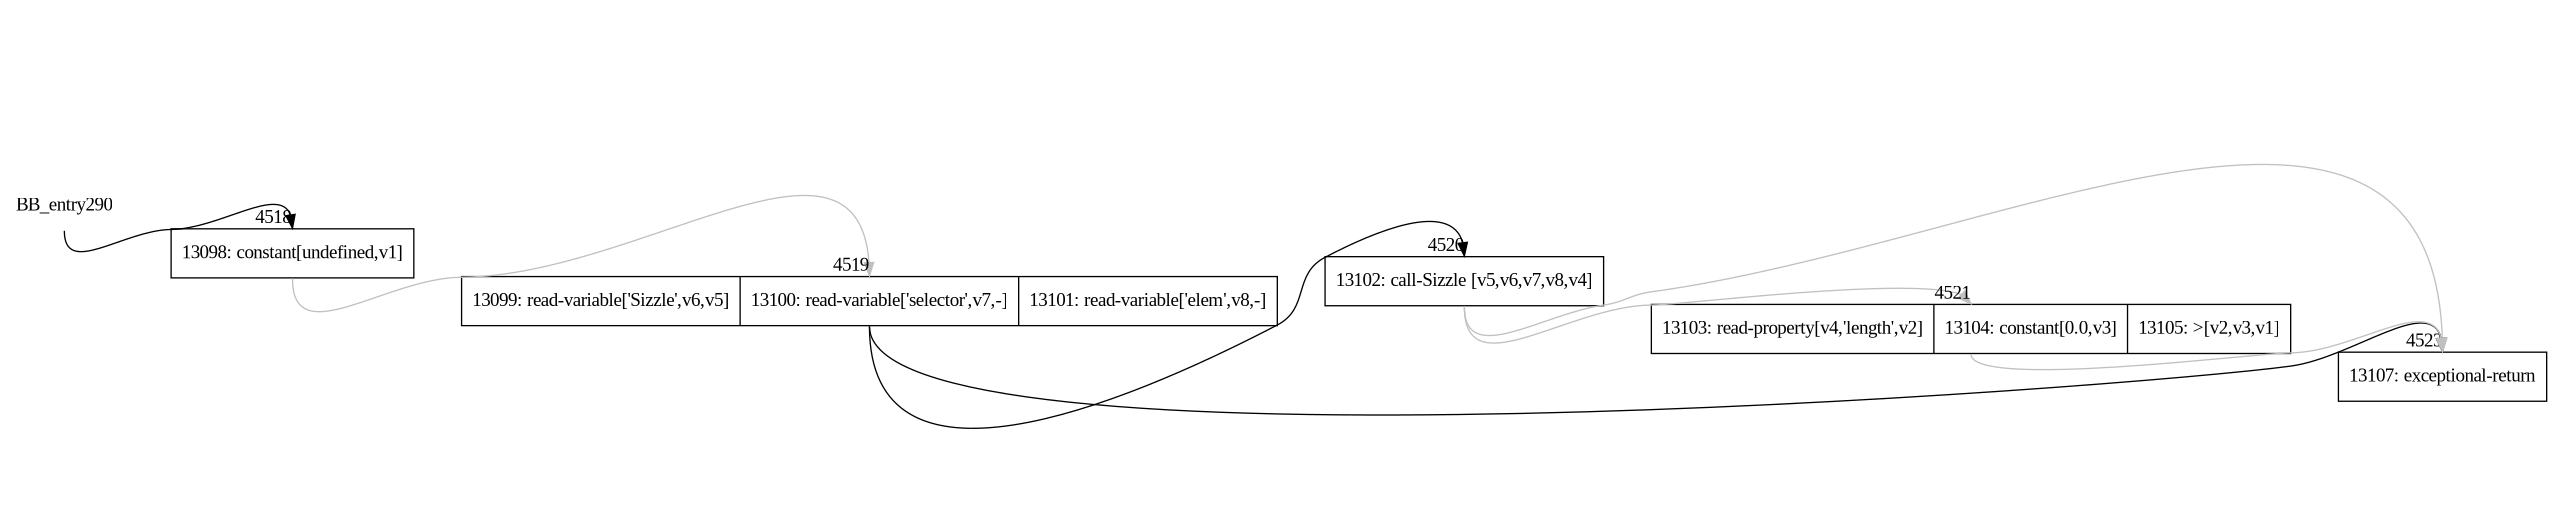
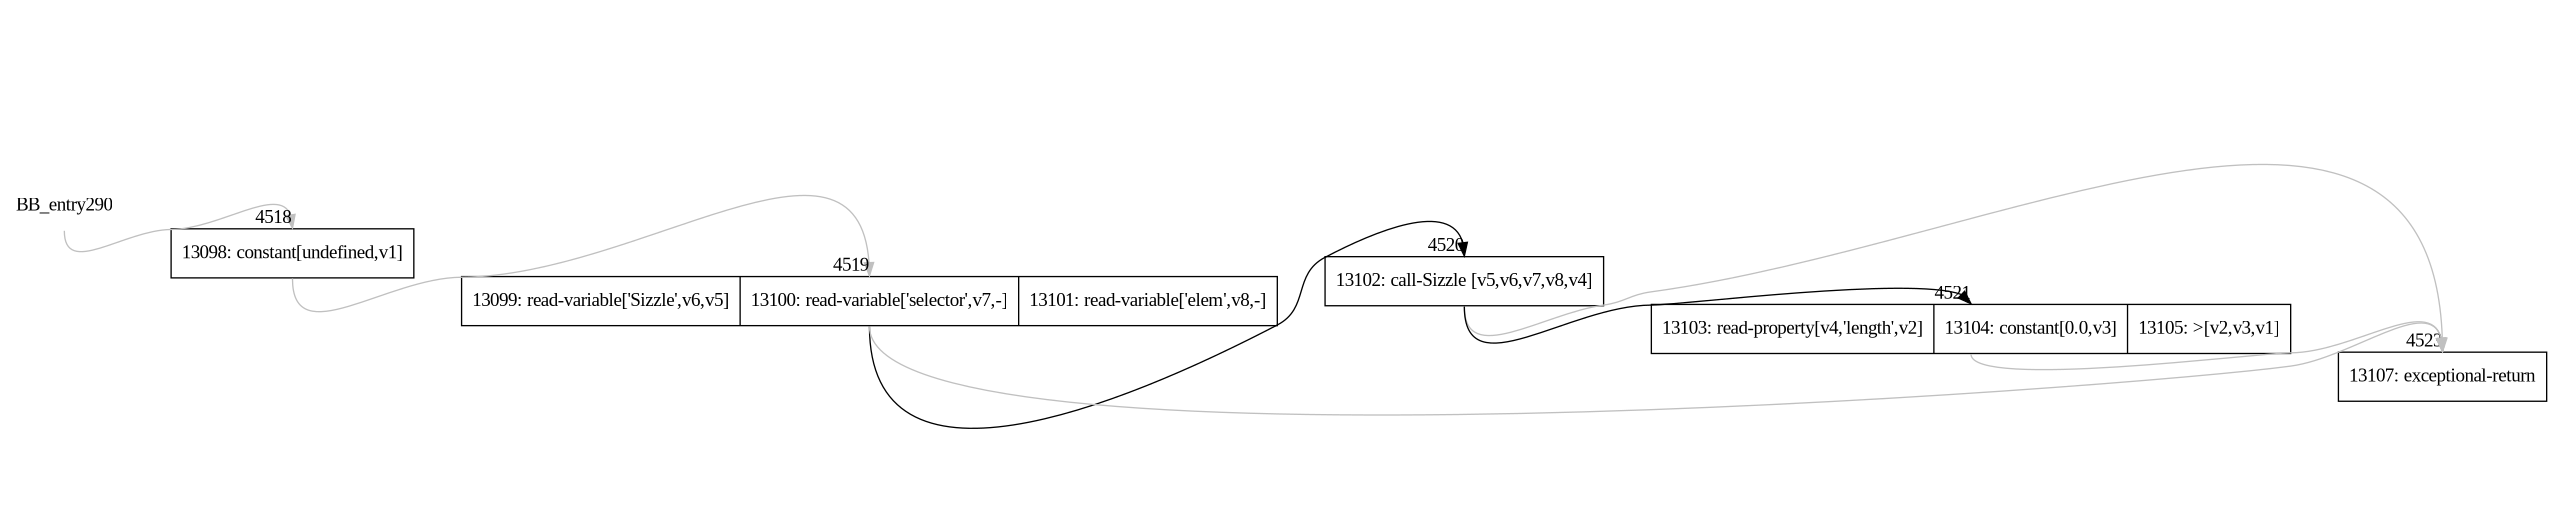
  digraph {
    fontname="Liberation Serif"
    rankdir=LR
    node [fontname="Liberation Serif" shape=record]
    edge [fontname="Liberation Serif" headport=n tailport=s color=gray]
    n1 [label=BB_entry290 shape=none]
    n2 [label="{13098: constant[undefined,v1]}"]
    n3 [label="{13099: read-variable['Sizzle',v6,v5]|13100: read-variable['selector',v7,-]|13101: read-variable['elem',v8,-]}"]
    n4 [label="{13102: call-Sizzle [v5,v6,v7,v8,v4]}"]
    n5 [label="{13107: exceptional-return}"]
    n6 [label="{13103: read-property[v4,'length',v2]|13104: constant[0.0,v3]|13105: \>[v2,v3,v1]}"]
-   n1 -> n2 [headlabel="    4518" color=""]
+   n1 -> n2 [headlabel="    4518"]
    n2 -> n3 [headlabel="      4519"]
    n3 -> n4 [headlabel="      4520" color=""]
-   n3 -> n5 [color=black headlabel="      4523"]
+   n3 -> n5 [headlabel="      4523"]
    n4 -> n5
-   n4 -> n6 [headlabel="      4521"]
+   n4 -> n6 [headlabel="      4521" color=""]
    n6 -> n5
  }
